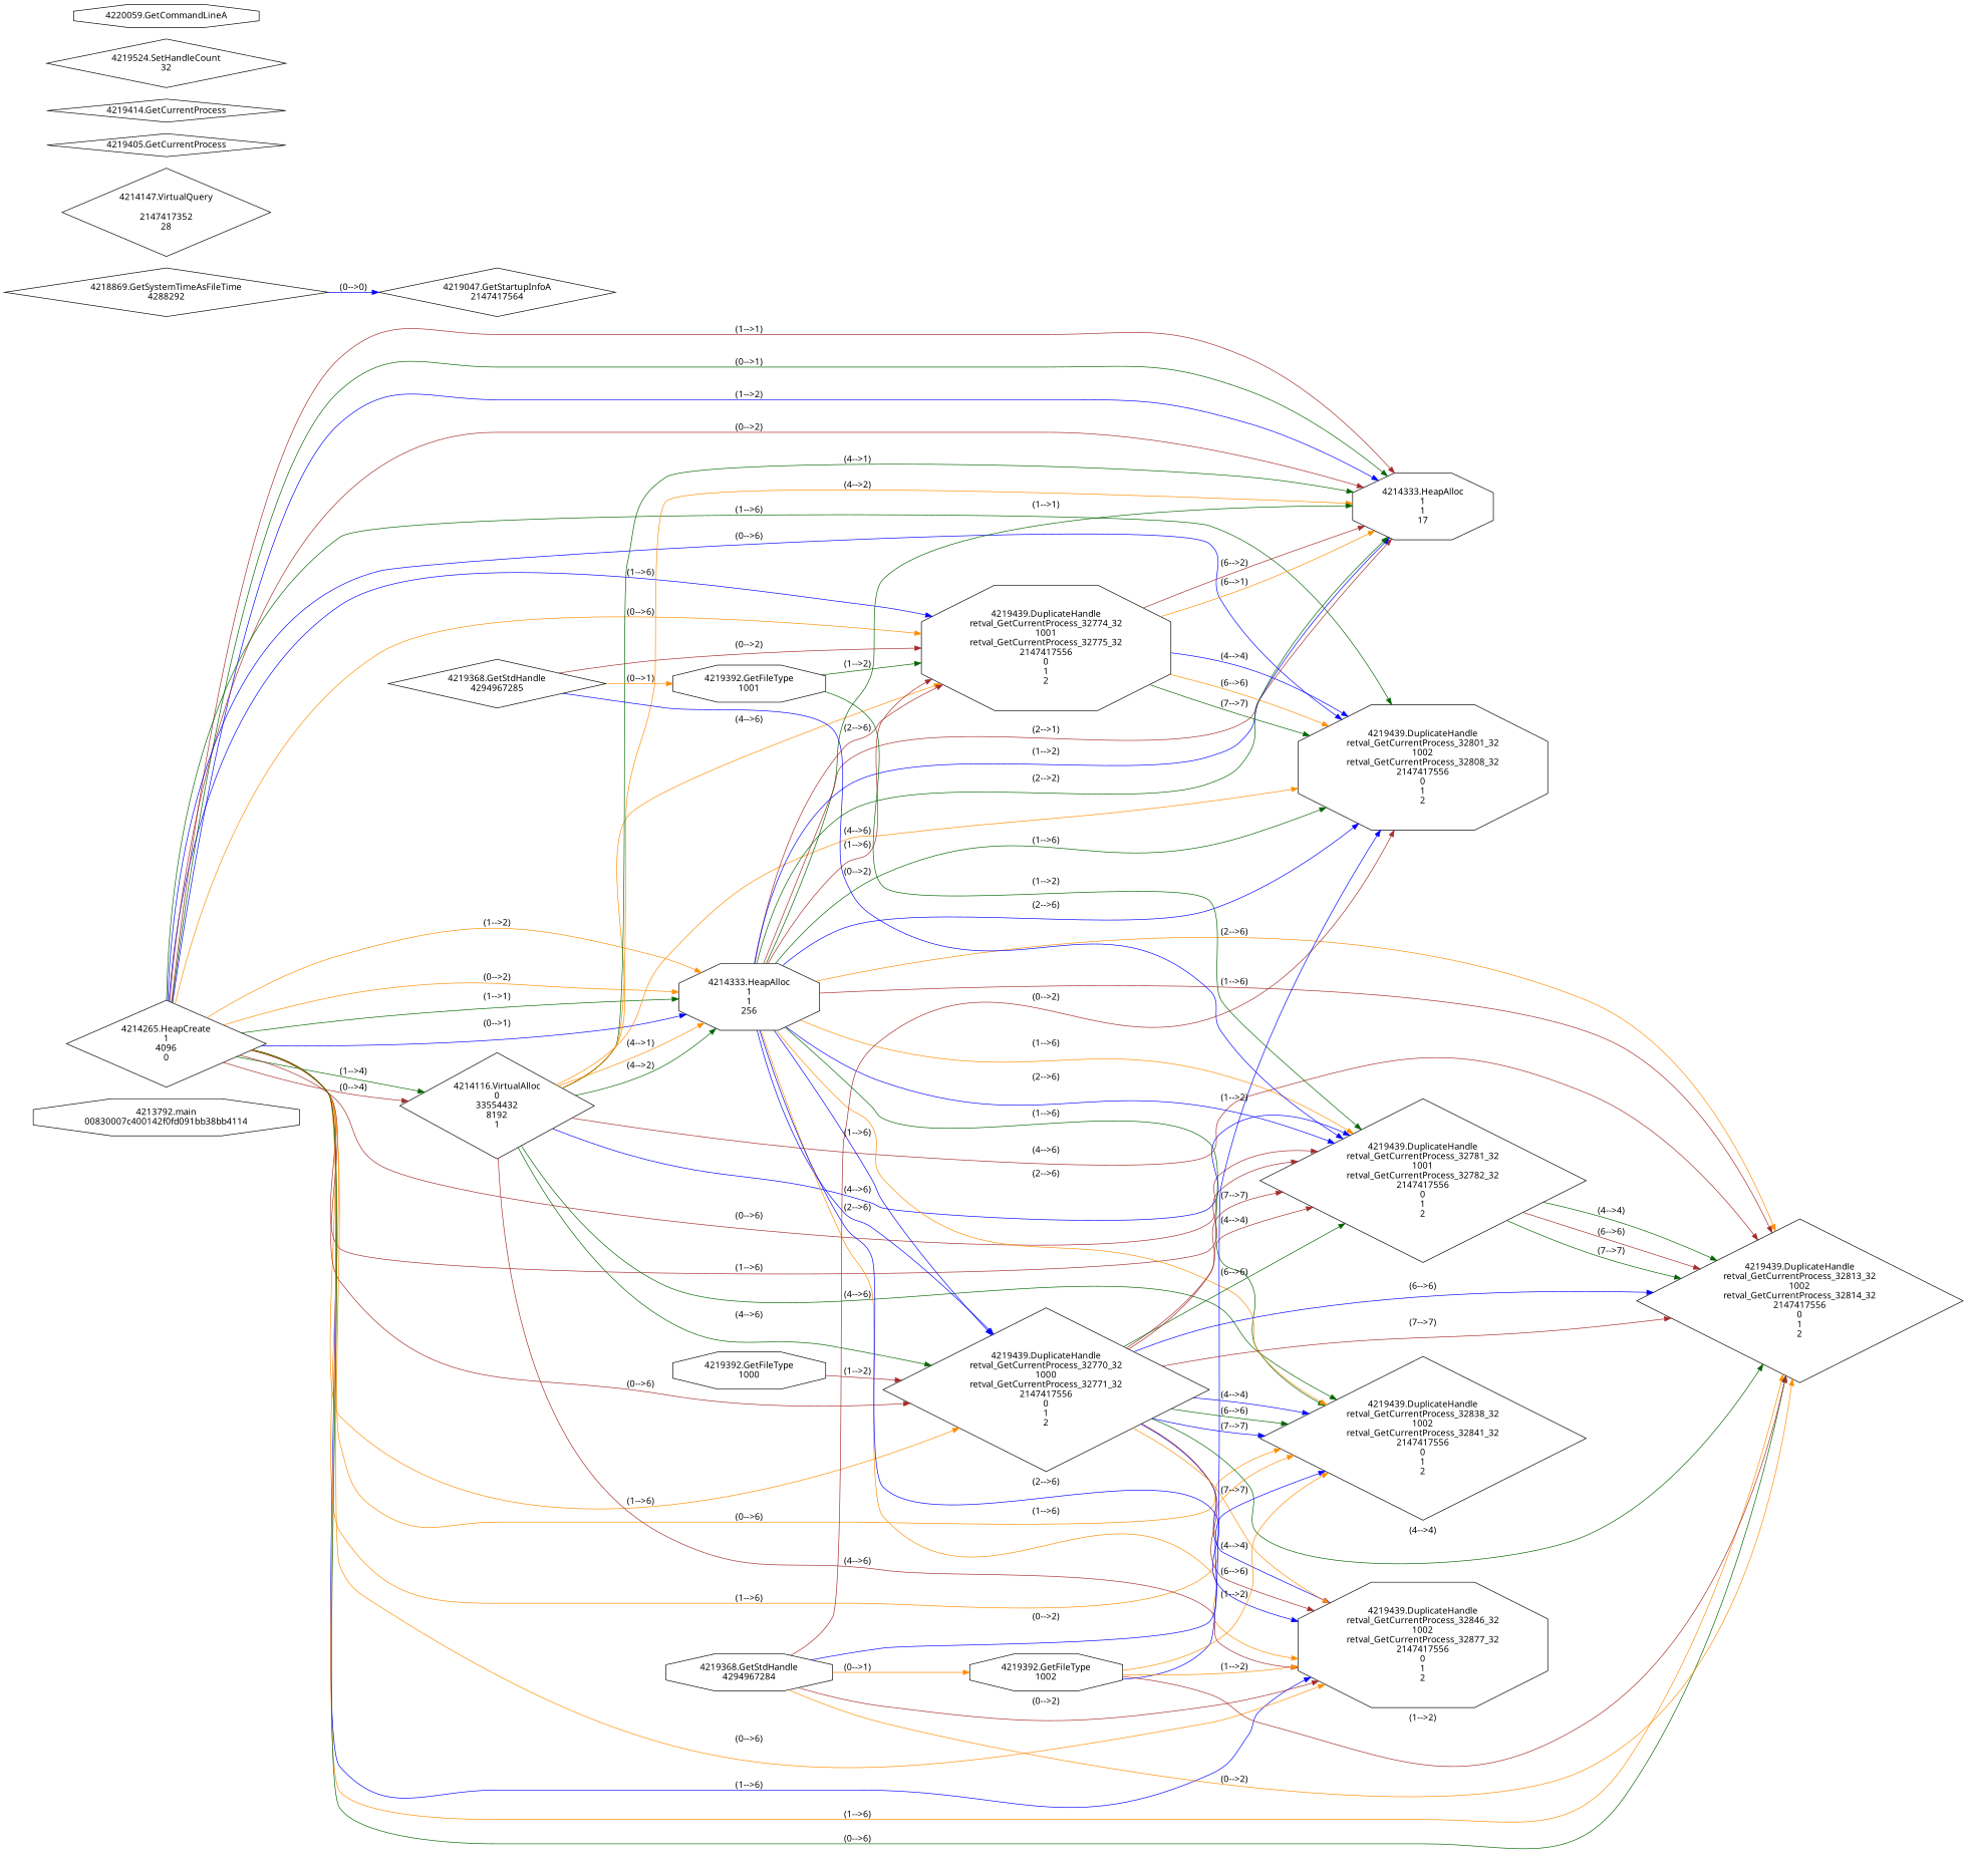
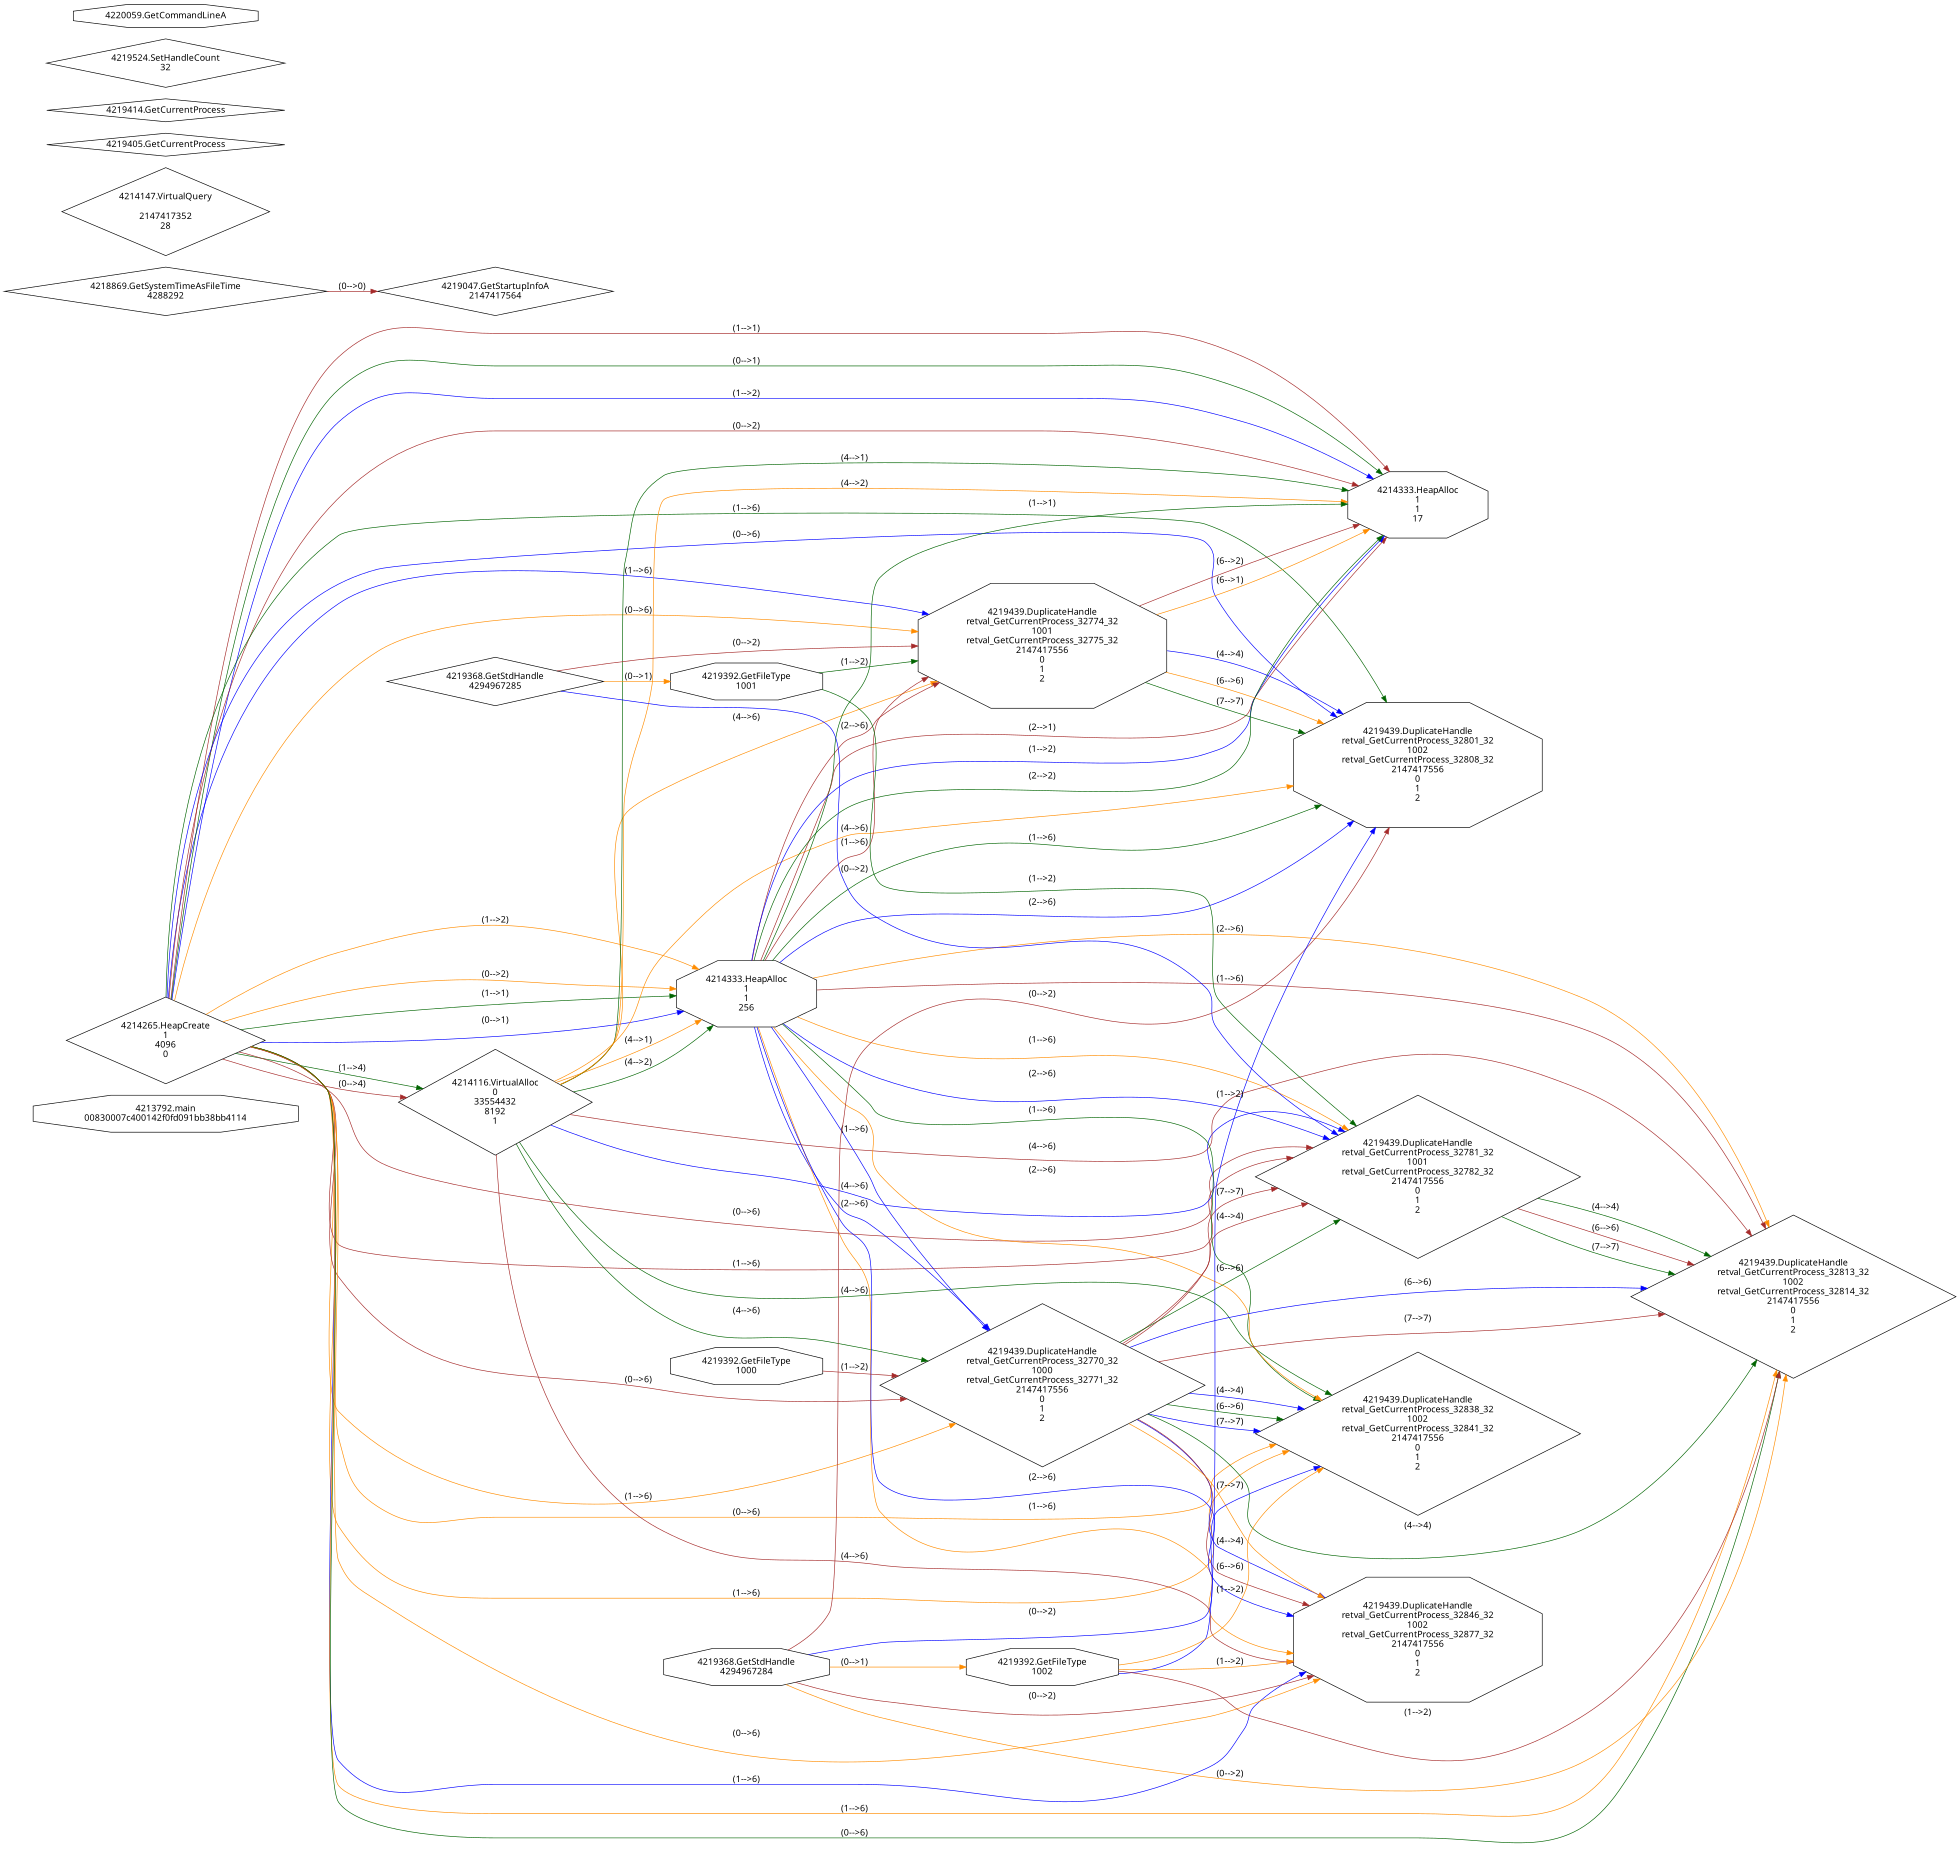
  digraph {
    fontname="Noto Sans"
    rankdir=LR
    node [fontname="Noto Sans" shape=diamond]
    edge [color=darkorange fontname="Noto Sans"]
    n1 [label="4213792.main\n00830007c400142f0fd091bb38bb4114" shape=octagon]
    n2 [label="4214265.HeapCreate\n1\n4096\n0"]
    n3 [label="4214116.VirtualAlloc\n0\n33554432\n8192\n1"]
    n4 [label="4214333.HeapAlloc\n1\n1\n256" shape=octagon]
    n5 [label="4219439.DuplicateHandle\nretval_GetCurrentProcess_32774_32\n1001\nretval_GetCurrentProcess_32775_32\n2147417556\n0\n1\n2" shape=octagon]
    n6 [label="4214333.HeapAlloc\n1\n1\n17" shape=octagon]
    n7 [label="4219439.DuplicateHandle\nretval_GetCurrentProcess_32770_32\n1000\nretval_GetCurrentProcess_32771_32\n2147417556\n0\n1\n2"]
    n8 [label="4219439.DuplicateHandle\nretval_GetCurrentProcess_32781_32\n1001\nretval_GetCurrentProcess_32782_32\n2147417556\n0\n1\n2"]
    n9 [label="4219439.DuplicateHandle\nretval_GetCurrentProcess_32801_32\n1002\nretval_GetCurrentProcess_32808_32\n2147417556\n0\n1\n2" shape=octagon]
    n10 [label="4219439.DuplicateHandle\nretval_GetCurrentProcess_32838_32\n1002\nretval_GetCurrentProcess_32841_32\n2147417556\n0\n1\n2"]
    n11 [label="4219439.DuplicateHandle\nretval_GetCurrentProcess_32846_32\n1002\nretval_GetCurrentProcess_32877_32\n2147417556\n0\n1\n2" shape=octagon]
    n12 [label="4219439.DuplicateHandle\nretval_GetCurrentProcess_32813_32\n1002\nretval_GetCurrentProcess_32814_32\n2147417556\n0\n1\n2"]
    n13 [label="4218869.GetSystemTimeAsFileTime\n4288292"]
    n14 [label="4219047.GetStartupInfoA\n2147417564"]
    n15 [label="4214147.VirtualQuery\n\n2147417352\n28"]
    n16 [label="4219392.GetFileType\n1000" shape=octagon]
    n17 [label="4219368.GetStdHandle\n4294967285"]
    n18 [label="4219392.GetFileType\n1001" shape=octagon]
    n19 [label="4219405.GetCurrentProcess\n"]
    n20 [label="4219414.GetCurrentProcess\n"]
    n21 [label="4219368.GetStdHandle\n4294967284" shape=octagon]
    n22 [label="4219392.GetFileType\n1002" shape=octagon]
    n23 [label="4219524.SetHandleCount\n32"]
    n24 [label="4220059.GetCommandLineA\n" shape=octagon]
    n2 -> n3 [color=darkgreen label="(1-->4)"]
    n2 -> n3 [color=brown label="(0-->4)"]
    n2 -> n4 [color=darkgreen label="(1-->1)"]
    n2 -> n4 [color=blue label="(0-->1)"]
    n2 -> n4 [label="(1-->2)"]
    n2 -> n4 [label="(0-->2)"]
    n2 -> n5 [color=blue label="(1-->6)"]
    n2 -> n5 [label="(0-->6)"]
    n2 -> n6 [color=brown label="(1-->1)"]
    n2 -> n6 [color=darkgreen label="(0-->1)"]
    n2 -> n6 [color=blue label="(1-->2)"]
    n2 -> n6 [color=brown label="(0-->2)"]
    n2 -> n7 [label="(1-->6)"]
    n2 -> n7 [color=brown label="(0-->6)"]
    n2 -> n8 [color=brown label="(1-->6)"]
    n2 -> n8 [color=brown label="(0-->6)"]
    n2 -> n9 [color=darkgreen label="(1-->6)"]
    n2 -> n9 [color=blue label="(0-->6)"]
    n2 -> n10 [label="(1-->6)"]
    n2 -> n10 [label="(0-->6)"]
    n2 -> n11 [color=blue label="(1-->6)"]
    n2 -> n11 [label="(0-->6)"]
    n2 -> n12 [label="(1-->6)"]
    n2 -> n12 [color=darkgreen label="(0-->6)"]
    n3 -> n4 [label="(4-->1)"]
    n3 -> n4 [color=darkgreen label="(4-->2)"]
    n3 -> n5 [label="(4-->6)"]
    n3 -> n6 [color=darkgreen label="(4-->1)"]
    n3 -> n6 [label="(4-->2)"]
    n3 -> n7 [color=darkgreen label="(4-->6)"]
    n3 -> n8 [color=blue label="(4-->6)"]
    n3 -> n9 [label="(4-->6)"]
    n3 -> n10 [color=darkgreen label="(4-->6)"]
    n3 -> n11 [color=brown label="(4-->6)"]
    n3 -> n12 [color=brown label="(4-->6)"]
    n4 -> n5 [color=brown label="(1-->6)"]
    n4 -> n5 [color=brown label="(2-->6)"]
    n4 -> n6 [color=darkgreen label="(1-->1)"]
    n4 -> n6 [color=brown label="(2-->1)"]
    n4 -> n6 [color=blue label="(1-->2)"]
    n4 -> n6 [color=darkgreen label="(2-->2)"]
    n4 -> n7 [color=blue label="(1-->6)"]
    n4 -> n7 [color=blue label="(2-->6)"]
    n4 -> n8 [label="(1-->6)"]
    n4 -> n8 [color=blue label="(2-->6)"]
    n4 -> n9 [color=darkgreen label="(1-->6)"]
    n4 -> n9 [color=blue label="(2-->6)"]
    n4 -> n10 [color=darkgreen label="(1-->6)"]
    n4 -> n10 [label="(2-->6)"]
    n4 -> n11 [label="(1-->6)"]
    n4 -> n11 [color=blue label="(2-->6)"]
    n4 -> n12 [color=brown label="(1-->6)"]
    n4 -> n12 [label="(2-->6)"]
    n5 -> n6 [label="(6-->1)"]
    n5 -> n6 [color=brown label="(6-->2)"]
    n5 -> n9 [color=blue label="(4-->4)"]
    n5 -> n9 [label="(6-->6)"]
    n5 -> n9 [color=darkgreen label="(7-->7)"]
    n7 -> n8 [color=brown label="(4-->4)"]
    n7 -> n8 [color=darkgreen label="(6-->6)"]
    n7 -> n8 [color=brown label="(7-->7)"]
    n7 -> n10 [color=blue label="(4-->4)"]
    n7 -> n10 [color=darkgreen label="(6-->6)"]
    n7 -> n10 [color=blue label="(7-->7)"]
    n7 -> n11 [color=blue label="(4-->4)"]
    n7 -> n11 [color=brown label="(6-->6)"]
    n7 -> n11 [label="(7-->7)"]
    n7 -> n12 [color=darkgreen label="(4-->4)"]
    n7 -> n12 [color=blue label="(6-->6)"]
    n7 -> n12 [color=brown label="(7-->7)"]
    n8 -> n12 [color=darkgreen label="(4-->4)"]
    n8 -> n12 [color=brown label="(6-->6)"]
    n8 -> n12 [color=darkgreen label="(7-->7)"]
-   n13 -> n14 [color=blue label="(0-->0)"]
+   n13 -> n14 [color=brown label="(0-->0)"]
    n16 -> n7 [color=brown label="(1-->2)"]
    n17 -> n5 [color=brown label="(0-->2)"]
    n17 -> n8 [color=blue label="(0-->2)"]
    n17 -> n18 [label="(0-->1)"]
    n18 -> n5 [color=darkgreen label="(1-->2)"]
    n18 -> n8 [color=darkgreen label="(1-->2)"]
    n21 -> n9 [color=brown label="(0-->2)"]
    n21 -> n10 [color=blue label="(0-->2)"]
    n21 -> n11 [color=brown label="(0-->2)"]
    n21 -> n12 [label="(0-->2)"]
    n21 -> n22 [label="(0-->1)"]
    n22 -> n9 [color=blue label="(1-->2)"]
    n22 -> n10 [label="(1-->2)"]
    n22 -> n11 [label="(1-->2)"]
    n22 -> n12 [color=brown label="(1-->2)"]
  }
